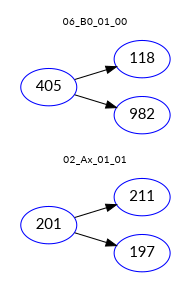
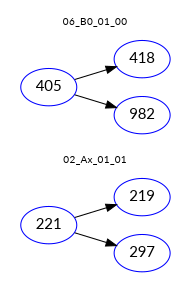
  digraph {
    fontname=Lato
    rankdir=LR
    node [color=blue fontname=Lato]
    edge [color=black fontname=Lato]
-   n1 [label=201]
-   n2 [label=197]
-   n3 [label=211]
+   n1 [label=221]
+   n2 [label=297]
+   n3 [label=219]
    n4 [label=405]
    n5 [label=982]
-   n6 [label=118]
+   n6 [label=418]
    subgraph cluster_1 {
      color=white
      fontsize=10
      label="02_Ax_01_01"
      n1
      n2
      n3
    }
    subgraph cluster_2 {
      color=white
      fontsize=10
      label="06_B0_01_00"
      n4
      n5
      n6
    }
    n1 -> n2
    n1 -> n3
    n4 -> n5
    n4 -> n6
  }
